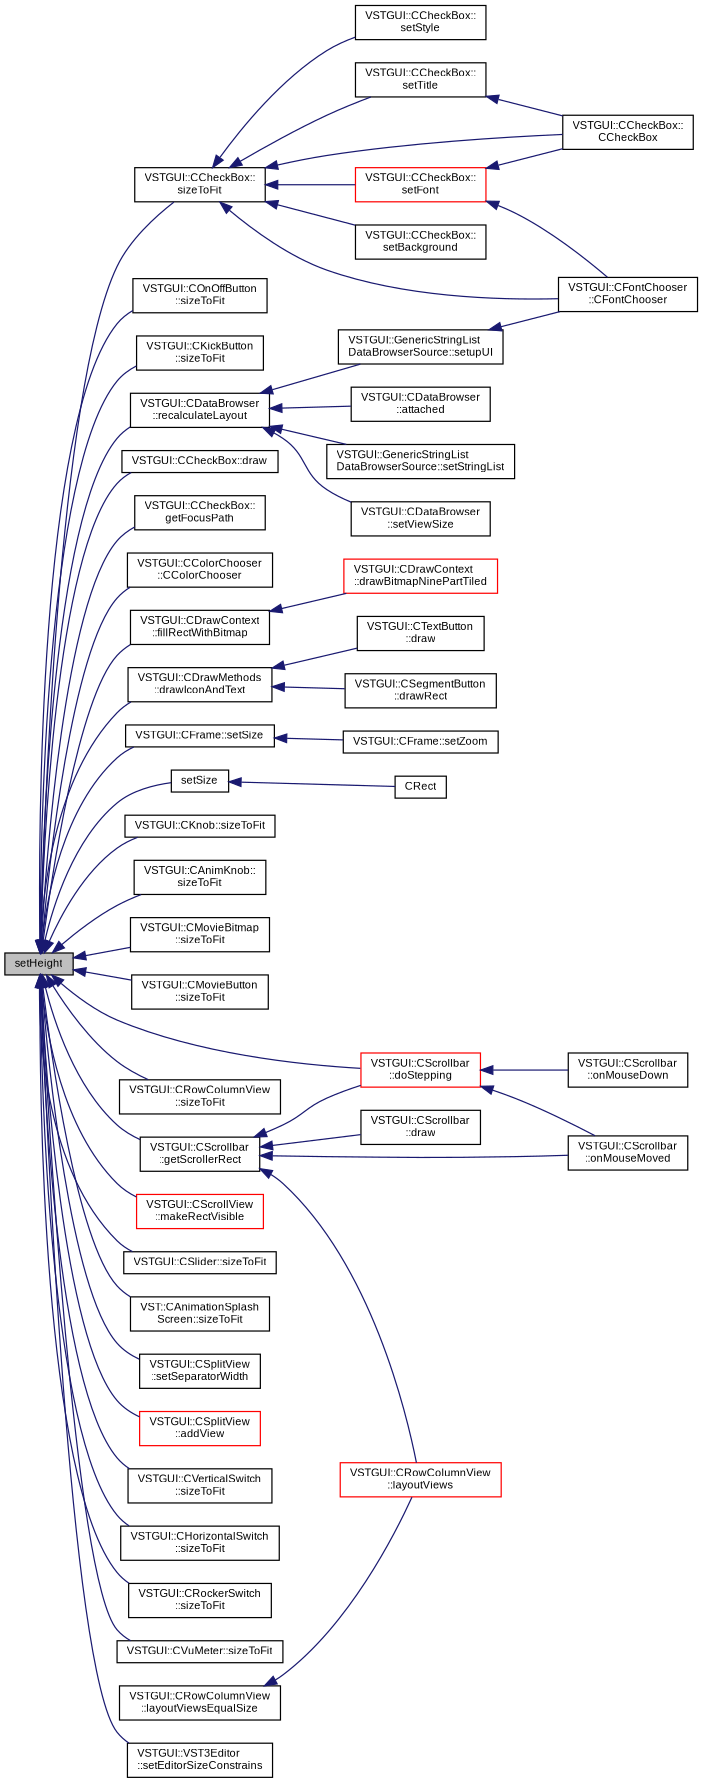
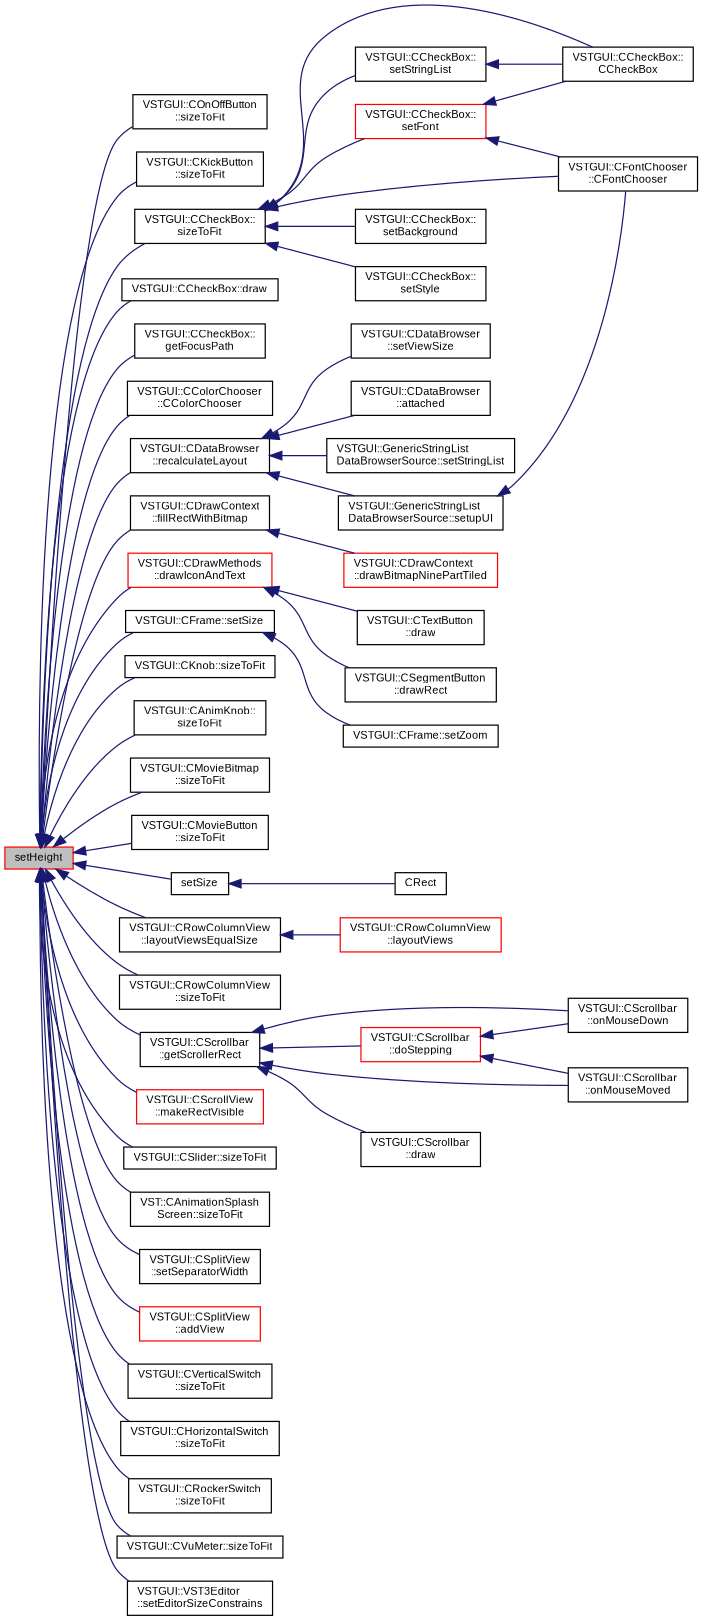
  digraph {
    rankdir=LR
    node [color=black fontname=Arial fontsize=9 shape=record]
    edge [color=midnightblue dir=back fontname=Arial fontsize=9 labelfontname=Arial labelfontsize=9 style=solid]
-   n1 [fillcolor=grey75 fontcolor=black height=0.2 label=setHeight style=filled width=0.4]
+   n1 [color=red fillcolor=grey75 fontcolor=black height=0.2 label=setHeight style=filled width=0.4]
    n2 [height=0.2 label="VSTGUI::COnOffButton\l::sizeToFit" width=0.4]
    n3 [height=0.2 label="VSTGUI::CKickButton\l::sizeToFit" width=0.4]
    n4 [height=0.2 label="VSTGUI::CCheckBox::\lsizeToFit" width=0.4]
    n5 [height=0.2 label="VSTGUI::CCheckBox::draw" width=0.4]
    n6 [height=0.2 label="VSTGUI::CCheckBox::\lgetFocusPath" width=0.4]
    n7 [height=0.2 label="VSTGUI::CColorChooser\l::CColorChooser" width=0.4]
    n8 [height=0.2 label="VSTGUI::CDataBrowser\l::recalculateLayout" width=0.4]
    n9 [height=0.2 label="VSTGUI::CDrawContext\l::fillRectWithBitmap" width=0.4]
-   n10 [height=0.2 label="VSTGUI::CDrawMethods\l::drawIconAndText" width=0.4]
+   n10 [color=red height=0.2 label="VSTGUI::CDrawMethods\l::drawIconAndText" width=0.4]
    n11 [height=0.2 label="VSTGUI::CFrame::setSize" width=0.4]
    n12 [height=0.2 label="VSTGUI::CKnob::sizeToFit" width=0.4]
    n13 [height=0.2 label="VSTGUI::CAnimKnob::\lsizeToFit" width=0.4]
    n14 [height=0.2 label="VSTGUI::CMovieBitmap\l::sizeToFit" width=0.4]
    n15 [height=0.2 label="VSTGUI::CMovieButton\l::sizeToFit" width=0.4]
    n16 [height=0.2 label=setSize width=0.4]
    n17 [height=0.2 label="VSTGUI::CRowColumnView\l::layoutViewsEqualSize" width=0.4]
    n18 [height=0.2 label="VSTGUI::CRowColumnView\l::sizeToFit" width=0.4]
    n19 [height=0.2 label="VSTGUI::CScrollbar\l::getScrollerRect" width=0.4]
    n20 [color=red height=0.2 label="VSTGUI::CScrollView\l::makeRectVisible" width=0.4]
    n21 [height=0.2 label="VSTGUI::CSlider::sizeToFit" width=0.4]
    n22 [height=0.2 label="VST::CAnimationSplash\lScreen::sizeToFit" width=0.4]
    n23 [height=0.2 label="VSTGUI::CSplitView\l::setSeparatorWidth" width=0.4]
    n24 [color=red height=0.2 label="VSTGUI::CSplitView\l::addView" width=0.4]
    n25 [height=0.2 label="VSTGUI::CVerticalSwitch\l::sizeToFit" width=0.4]
    n26 [height=0.2 label="VSTGUI::CHorizontalSwitch\l::sizeToFit" width=0.4]
    n27 [height=0.2 label="VSTGUI::CRockerSwitch\l::sizeToFit" width=0.4]
    n28 [height=0.2 label="VSTGUI::CVuMeter::sizeToFit" width=0.4]
    n29 [height=0.2 label="VSTGUI::VST3Editor\l::setEditorSizeConstrains" width=0.4]
    n30 [height=0.2 label="VSTGUI::CCheckBox::\lCCheckBox" width=0.4]
-   n31 [height=0.2 label="VSTGUI::CCheckBox::\lsetTitle" width=0.4]
+   n31 [height=0.2 label="VSTGUI::CCheckBox::\lsetStringList" width=0.4]
    n32 [color=red height=0.2 label="VSTGUI::CCheckBox::\lsetFont" width=0.4]
    n33 [height=0.2 label="VSTGUI::CFontChooser\l::CFontChooser" width=0.4]
    n34 [height=0.2 label="VSTGUI::CCheckBox::\lsetBackground" width=0.4]
    n35 [height=0.2 label="VSTGUI::CCheckBox::\lsetStyle" width=0.4]
    n36 [height=0.2 label="VSTGUI::CDataBrowser\l::setViewSize" width=0.4]
    n37 [height=0.2 label="VSTGUI::CDataBrowser\l::attached" width=0.4]
    n38 [height=0.2 label="VSTGUI::GenericStringList\lDataBrowserSource::setStringList" width=0.4]
    n39 [height=0.2 label="VSTGUI::GenericStringList\lDataBrowserSource::setupUI" width=0.4]
    n40 [color=red height=0.2 label="VSTGUI::CDrawContext\l::drawBitmapNinePartTiled" width=0.4]
    n41 [height=0.2 label="VSTGUI::CTextButton\l::draw" width=0.4]
    n42 [height=0.2 label="VSTGUI::CSegmentButton\l::drawRect" width=0.4]
    n43 [height=0.2 label="VSTGUI::CFrame::setZoom" width=0.4]
    n44 [height=0.2 label=CRect width=0.4]
    n45 [color=red height=0.2 label="VSTGUI::CRowColumnView\l::layoutViews" width=0.4]
    n46 [color=red height=0.2 label="VSTGUI::CScrollbar\l::doStepping" width=0.4]
    n47 [height=0.2 label="VSTGUI::CScrollbar\l::onMouseDown" width=0.4]
    n48 [height=0.2 label="VSTGUI::CScrollbar\l::onMouseMoved" width=0.4]
    n49 [height=0.2 label="VSTGUI::CScrollbar\l::draw" width=0.4]
    n1 -> n2
    n1 -> n3
    n1 -> n4
    n1 -> n5
    n1 -> n6
    n1 -> n7
    n1 -> n8
    n1 -> n9
    n1 -> n10
    n1 -> n11
    n1 -> n12
    n1 -> n13
    n1 -> n14
    n1 -> n15
    n1 -> n16
-   n1 -> n46
+   n1 -> n17
    n1 -> n18
    n1 -> n19
    n1 -> n20
    n1 -> n21
    n1 -> n22
    n1 -> n23
    n1 -> n24
    n1 -> n25
    n1 -> n26
    n1 -> n27
    n1 -> n28
    n1 -> n29
    n4 -> n30
    n4 -> n31
    n4 -> n32
    n4 -> n33
    n4 -> n34
    n4 -> n35
    n8 -> n36
    n8 -> n37
    n8 -> n38
    n8 -> n39
    n9 -> n40
    n10 -> n41
    n10 -> n42
    n11 -> n43
    n16 -> n44
    n17 -> n45
    n19 -> n46
-   n19 -> n45
+   n19 -> n47
    n19 -> n48
    n19 -> n49
    n31 -> n30
    n32 -> n30
    n32 -> n33
    n39 -> n33
    n46 -> n47
    n46 -> n48
  }
